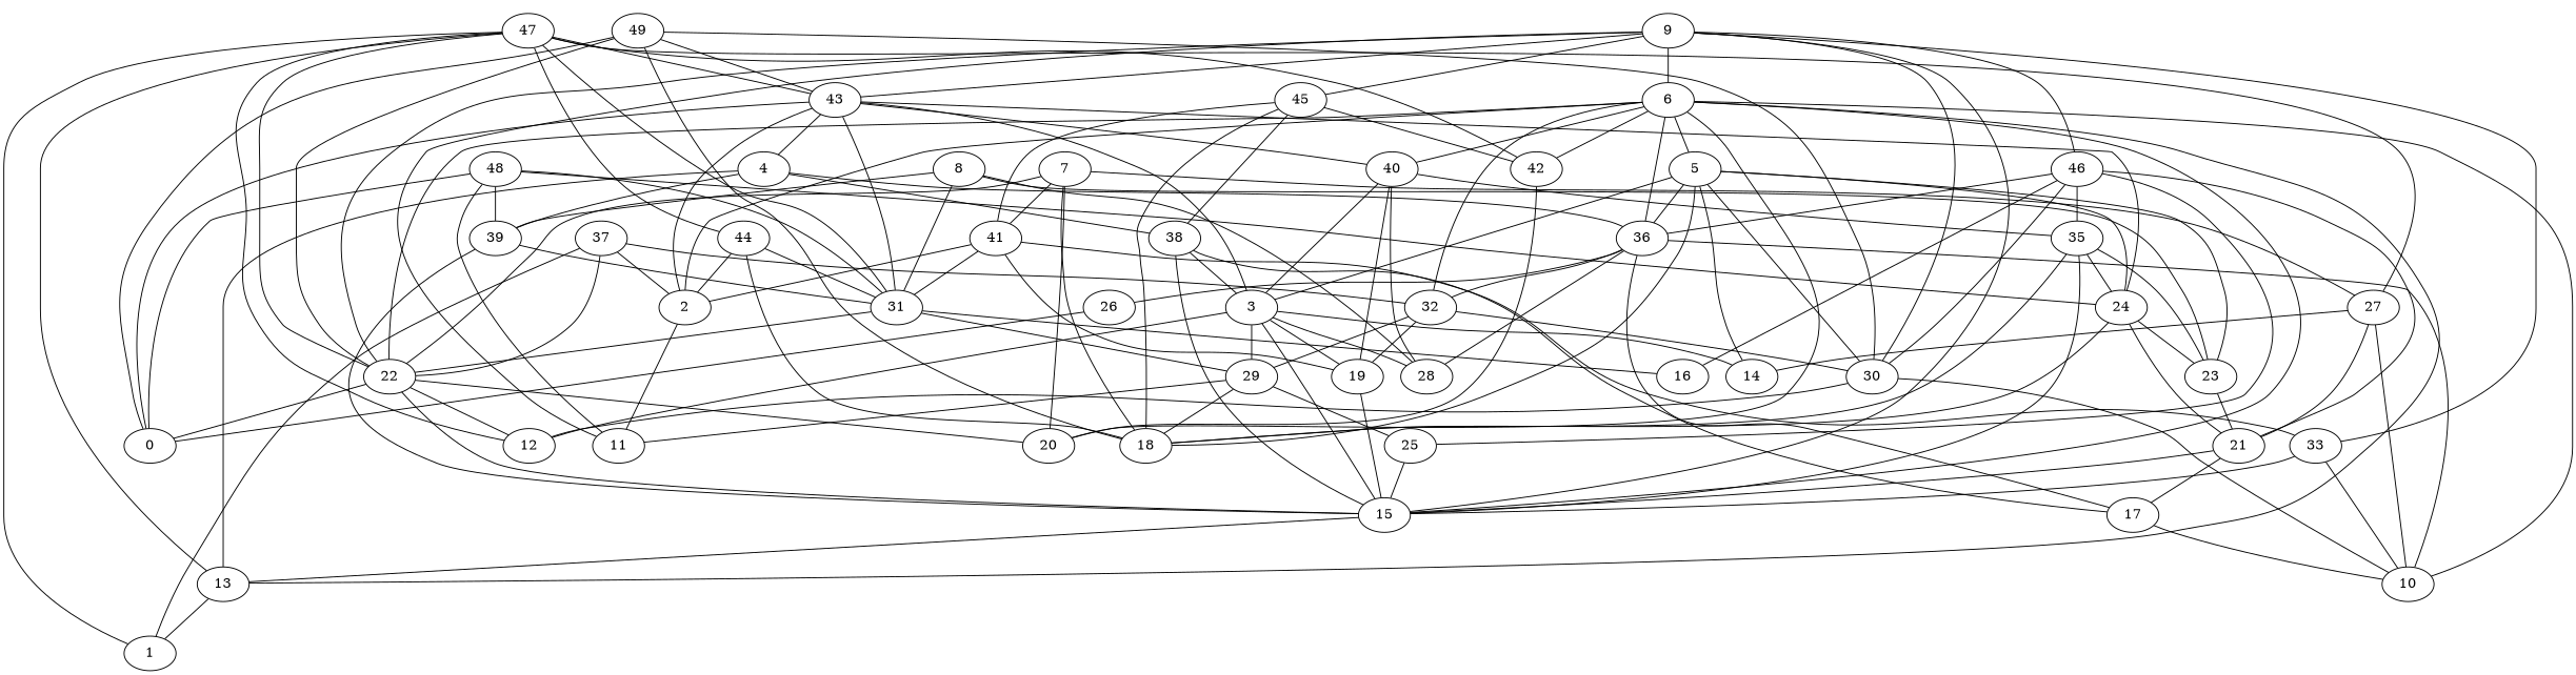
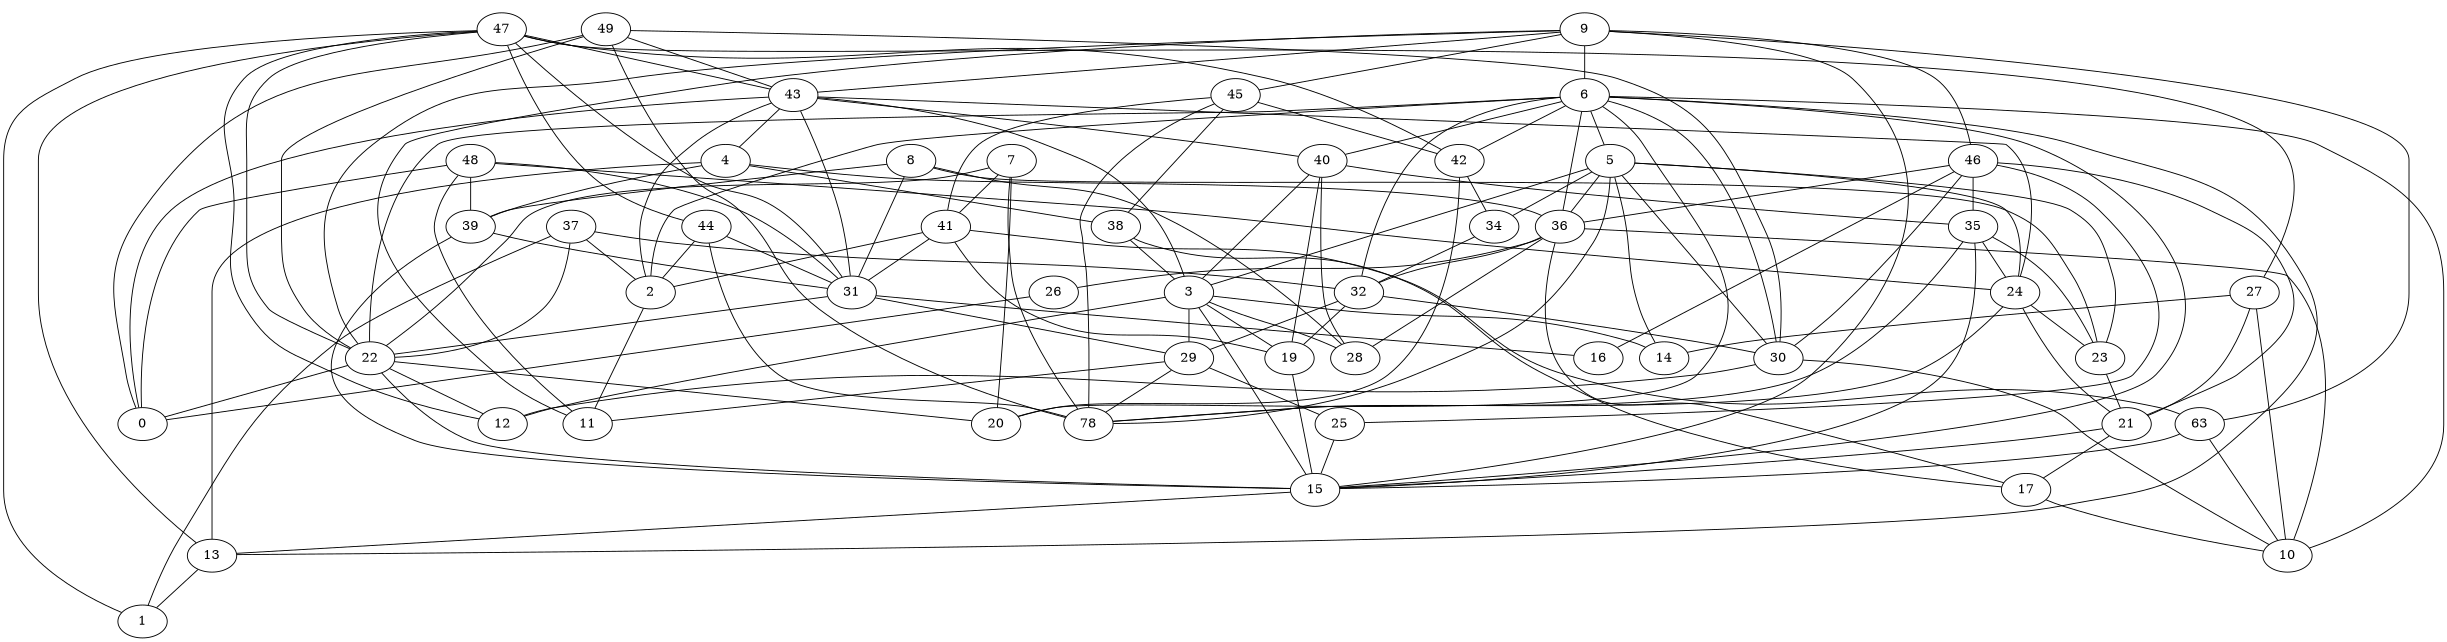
  digraph {
    edge [color=black dir=none]
    8
    31
    23
    39
    28
    29
    22
    16
-   18
+   18 [label=78]
    11
    25
    9
    43
    46
    30
-   33
+   33 [label=63]
    15
    45
    6
    3
    24
    0
    40
    4
    2
    35
    36
    21
    49
    13
    10
    12
    38
    17
    14
    19
    27
    1
    48
    5
+   34
    20
    26
    32
    47
    42
    44
    41
    37
    7
    subgraph sub_1 {
      8
      31
      23
      39
      28
      29
      22
      16
      18
      11
      25
      9
      43
      46
      30
      33
      15
      45
      6
      3
      24
      0
      40
      4
      2
      35
      36
      21
      49
      13
      10
      12
      38
      17
      14
      19
      27
      1
      48
      5
+     34
      20
      26
      32
      47
      42
      44
      41
      37
      7
    }
    8 -> 31
    8 -> 23
    8 -> 39
    8 -> 28
    31 -> 29
    31 -> 22
    31 -> 16
    23 -> 21
    39 -> 31
    39 -> 15
    29 -> 18
    29 -> 11
    29 -> 25
    22 -> 15
    22 -> 0
    22 -> 12
    22 -> 20
    25 -> 15
    9 -> 22
    9 -> 11
    9 -> 43
    9 -> 46
-   9 -> 30
+   6 -> 30
    9 -> 33
    9 -> 15
    9 -> 45
    9 -> 6
    43 -> 31
    43 -> 3
    43 -> 24
    43 -> 0
    43 -> 40
    43 -> 4
    43 -> 2
    46 -> 16
    46 -> 25
    46 -> 30
    46 -> 35
    46 -> 36
    46 -> 21
    30 -> 10
    30 -> 12
    33 -> 15
    33 -> 10
    15 -> 13
    45 -> 18
    45 -> 38
    45 -> 42
    45 -> 41
    6 -> 22
    6 -> 15
    6 -> 40
    6 -> 2
    6 -> 36
    6 -> 13
    6 -> 10
    6 -> 5
    6 -> 20
    6 -> 32
    6 -> 42
    3 -> 28
    3 -> 29
    3 -> 15
    3 -> 12
    3 -> 14
    3 -> 19
    24 -> 23
    24 -> 18
    24 -> 21
    40 -> 28
    40 -> 3
    40 -> 35
    40 -> 19
    4 -> 39
    4 -> 36
    4 -> 13
    4 -> 38
    2 -> 11
    35 -> 23
    35 -> 18
    35 -> 15
    35 -> 24
    36 -> 28
    36 -> 10
    36 -> 17
    36 -> 26
    36 -> 32
    21 -> 15
    21 -> 17
    49 -> 22
    49 -> 18
    49 -> 43
    49 -> 30
    49 -> 0
    13 -> 1
-   38 -> 15
    38 -> 3
    38 -> 17
    17 -> 10
    19 -> 15
    27 -> 21
    27 -> 10
    27 -> 14
    48 -> 31
    48 -> 39
    48 -> 11
    48 -> 24
    48 -> 0
    5 -> 23
    5 -> 18
    5 -> 30
    5 -> 3
    5 -> 24
    5 -> 36
    5 -> 14
+   5 -> 34
+   34 -> 32
    26 -> 0
    32 -> 29
    32 -> 30
    32 -> 19
    47 -> 31
    47 -> 22
    47 -> 43
    47 -> 13
    47 -> 12
    47 -> 27
    47 -> 1
    47 -> 42
    47 -> 44
+   42 -> 34
    42 -> 20
    44 -> 31
    44 -> 18
    44 -> 2
    41 -> 31
    41 -> 33
    41 -> 2
    41 -> 19
    37 -> 22
    37 -> 2
    37 -> 1
    37 -> 32
    7 -> 22
    7 -> 18
-   7 -> 27
    7 -> 20
    7 -> 41
  }
